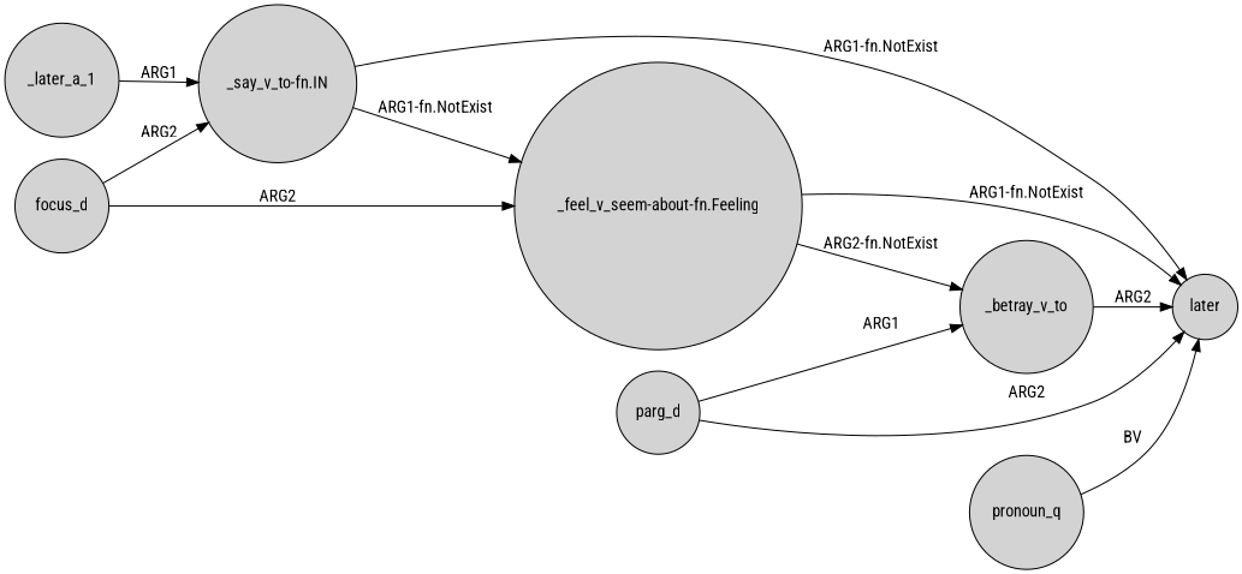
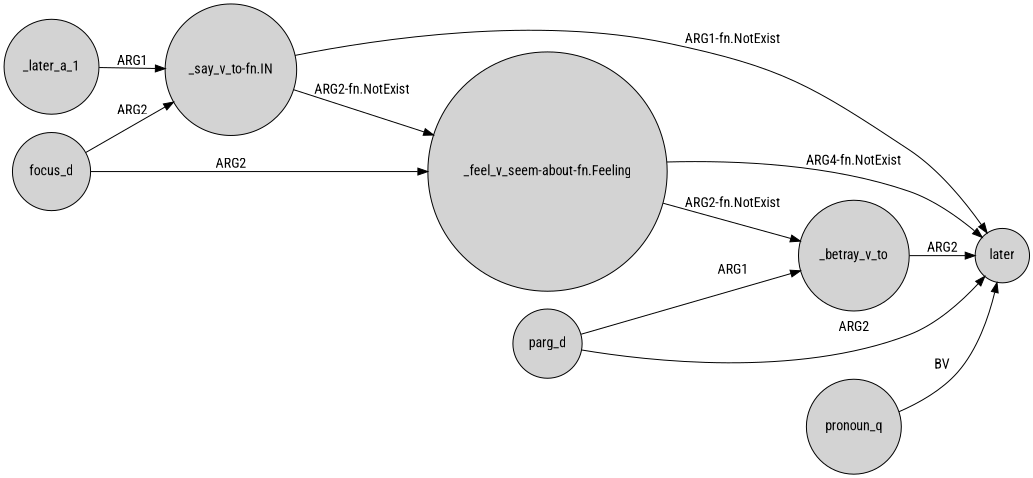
  digraph {
    fontname="Roboto Condensed"
    rankdir=LR
    node [fontname="Roboto Condensed" shape=circle style=filled]
    edge [fontname="Roboto Condensed"]
    n1 [label=later]
    _betray_v_to
    "_say_v_to-fn.IN"
    "_feel_v_seem-about-fn.Feeling"
    _later_a_1
    focus_d
    parg_d
    pronoun_q
    _betray_v_to -> n1 [label=ARG2]
    "_say_v_to-fn.IN" -> n1 [label="ARG1-fn.NotExist"]
-   "_say_v_to-fn.IN" -> "_feel_v_seem-about-fn.Feeling" [label="ARG1-fn.NotExist"]
-   "_feel_v_seem-about-fn.Feeling" -> n1 [label="ARG1-fn.NotExist"]
+   "_say_v_to-fn.IN" -> "_feel_v_seem-about-fn.Feeling" [label="ARG2-fn.NotExist"]
+   "_feel_v_seem-about-fn.Feeling" -> n1 [label="ARG4-fn.NotExist"]
    "_feel_v_seem-about-fn.Feeling" -> _betray_v_to [label="ARG2-fn.NotExist"]
    _later_a_1 -> "_say_v_to-fn.IN" [label=ARG1]
    focus_d -> "_say_v_to-fn.IN" [label=ARG2]
    focus_d -> "_feel_v_seem-about-fn.Feeling" [label=ARG2]
    parg_d -> n1 [label=ARG2]
    parg_d -> _betray_v_to [label=ARG1]
    pronoun_q -> n1 [label=BV]
  }
